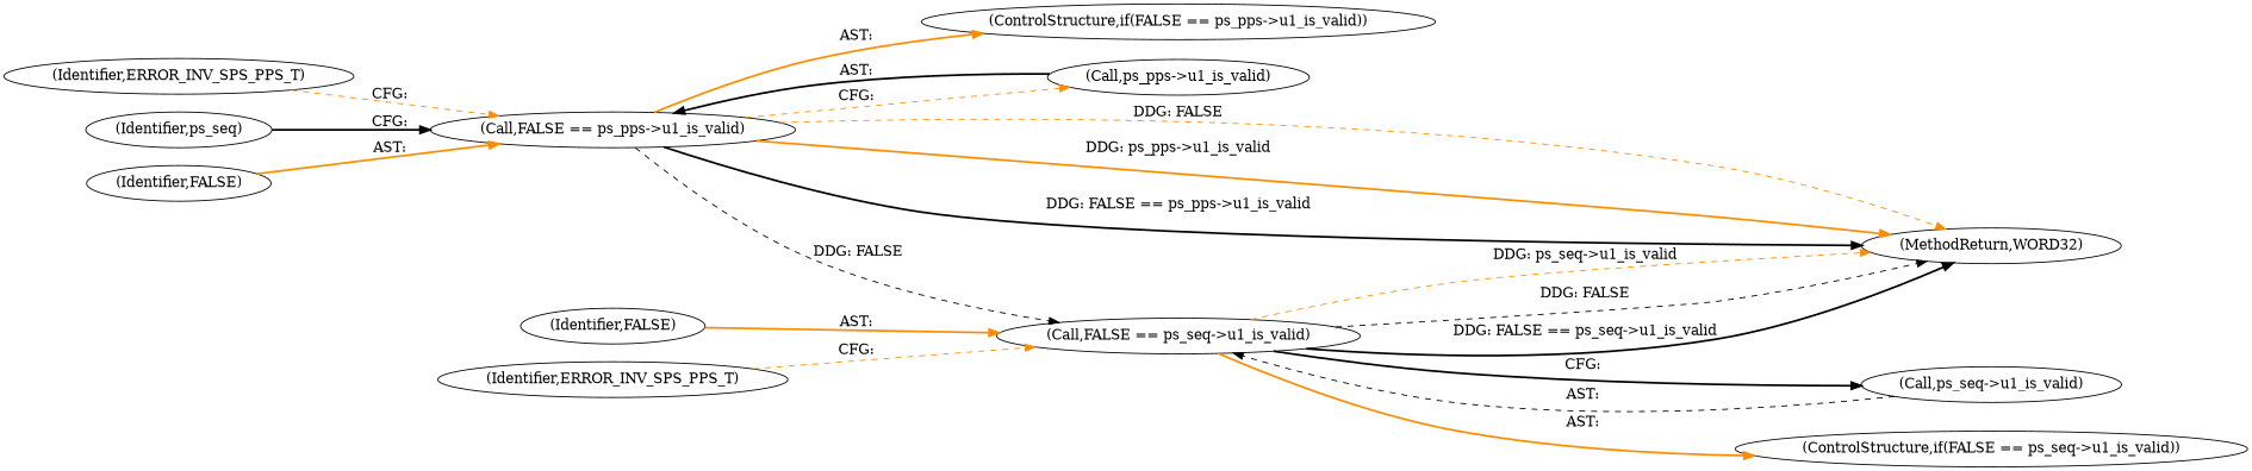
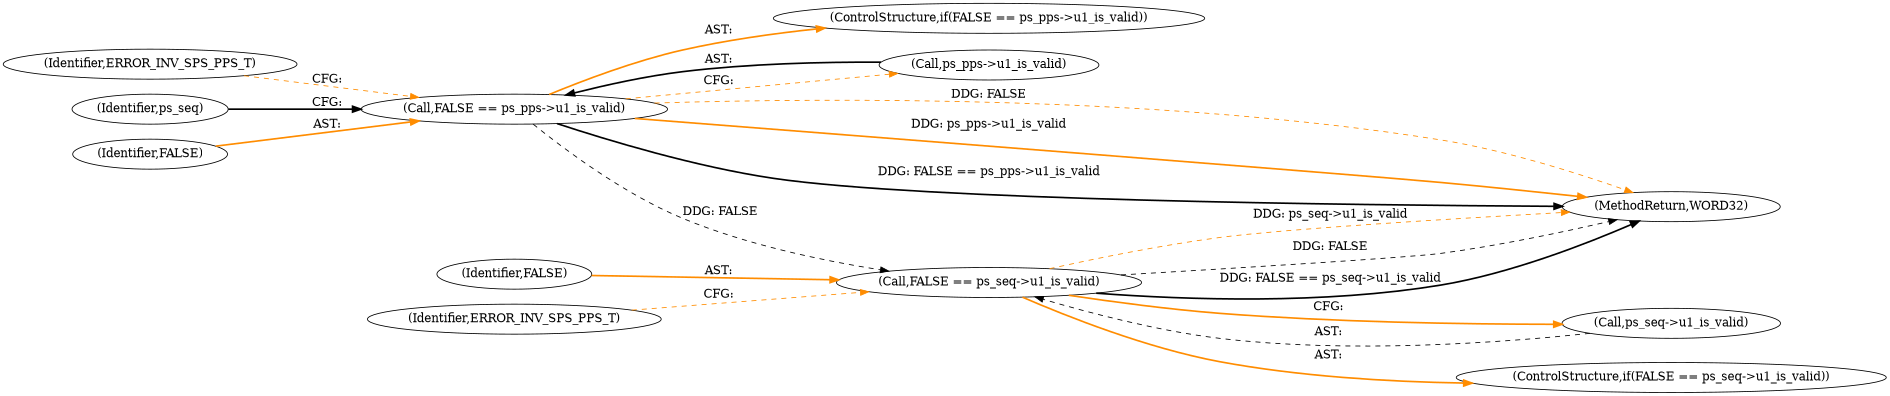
  digraph {
    rankdir=LR
    edge [color=darkorange style=bold]
    n1 [label="(Call,FALSE == ps_seq->u1_is_valid)"]
    n2 [label="(Call,ps_seq->u1_is_valid)"]
    n3 [label="(MethodReturn,WORD32)"]
    n4 [label="(ControlStructure,if(FALSE == ps_seq->u1_is_valid))"]
    n5 [label="(Call,FALSE == ps_pps->u1_is_valid)"]
    n6 [label="(Call,ps_pps->u1_is_valid)"]
    n7 [label="(ControlStructure,if(FALSE == ps_pps->u1_is_valid))"]
    n8 [label="(Identifier,FALSE)"]
    n9 [label="(Identifier,ERROR_INV_SPS_PPS_T)"]
    n10 [label="(Identifier,ERROR_INV_SPS_PPS_T)"]
    n11 [label="(Identifier,ps_seq)"]
    n12 [label="(Identifier,FALSE)"]
-   n1 -> n2 [color=black label="CFG: "]
+   n1 -> n2 [label="CFG: "]
    n1 -> n3 [label="DDG: ps_seq->u1_is_valid" style=dashed]
    n1 -> n3 [color=black label="DDG: FALSE" style=dashed]
    n1 -> n3 [color=black label="DDG: FALSE == ps_seq->u1_is_valid"]
    n1 -> n4 [label="AST: "]
    n2 -> n1 [color=black label="AST: " style=dashed]
    n5 -> n1 [color=black label="DDG: FALSE" style=dashed]
    n5 -> n3 [label="DDG: FALSE" style=dashed]
    n5 -> n3 [label="DDG: ps_pps->u1_is_valid"]
    n5 -> n3 [color=black label="DDG: FALSE == ps_pps->u1_is_valid"]
    n5 -> n6 [label="CFG: " style=dashed]
    n5 -> n7 [label="AST: "]
    n6 -> n5 [color=black label="AST: "]
    n8 -> n1 [label="AST: "]
    n9 -> n1 [label="CFG: " style=dashed]
    n10 -> n5 [label="CFG: " style=dashed]
    n11 -> n5 [color=black label="CFG: "]
    n12 -> n5 [label="AST: "]
  }
